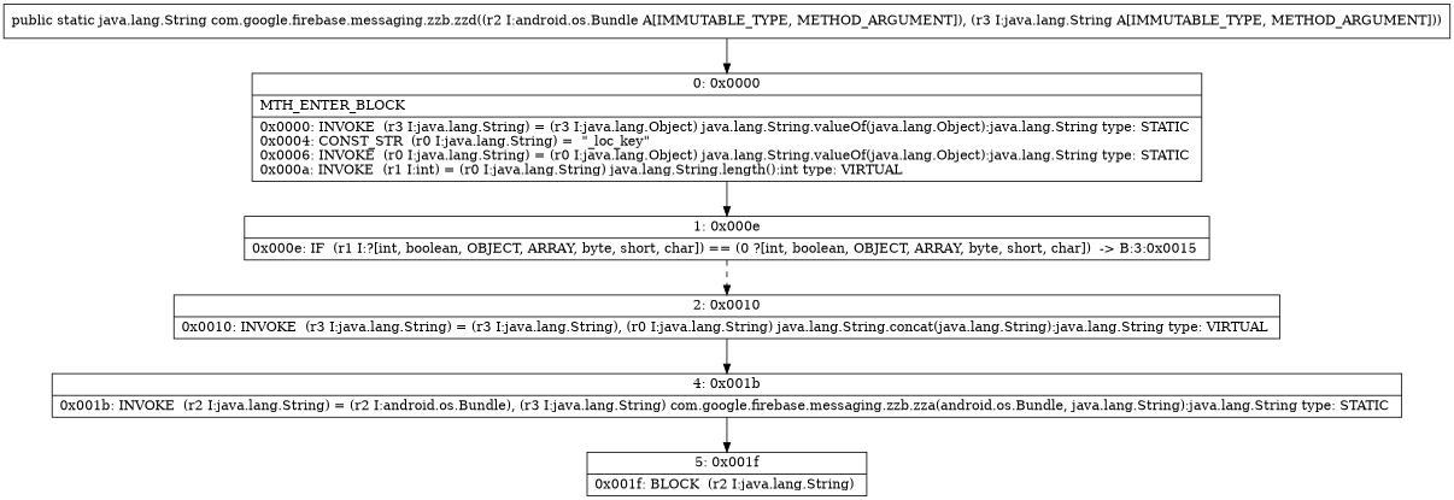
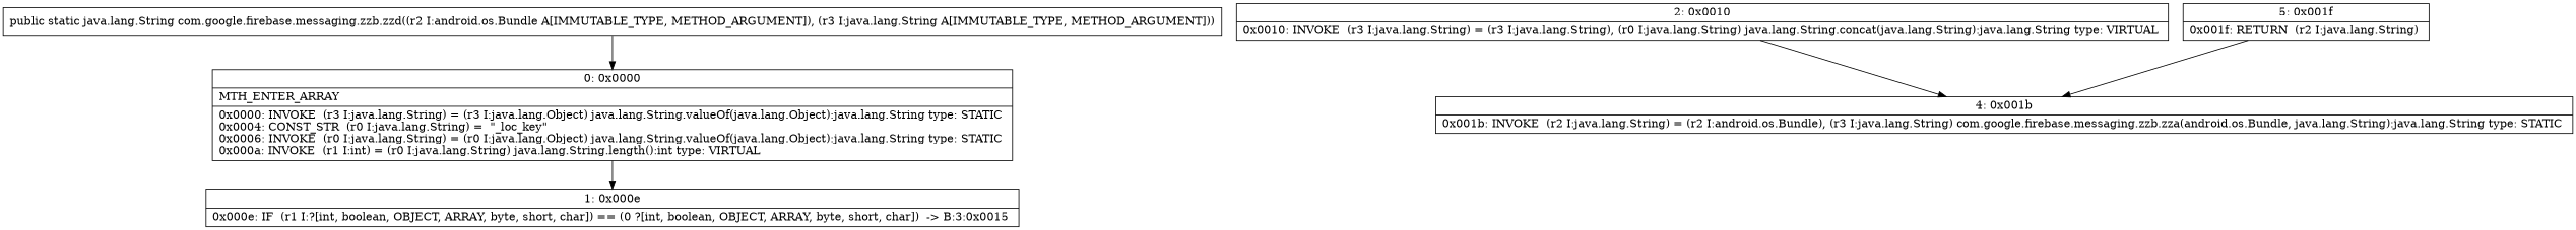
  digraph {
    node [shape=record]
-   n1 [label="{0\:\ 0x0000|MTH_ENTER_BLOCK\l|0x0000: INVOKE  (r3 I:java.lang.String) = (r3 I:java.lang.Object) java.lang.String.valueOf(java.lang.Object):java.lang.String type: STATIC \l0x0004: CONST_STR  (r0 I:java.lang.String) =  \"_loc_key\" \l0x0006: INVOKE  (r0 I:java.lang.String) = (r0 I:java.lang.Object) java.lang.String.valueOf(java.lang.Object):java.lang.String type: STATIC \l0x000a: INVOKE  (r1 I:int) = (r0 I:java.lang.String) java.lang.String.length():int type: VIRTUAL \l}"]
+   n1 [label="{0\:\ 0x0000|MTH_ENTER_ARRAY\l|0x0000: INVOKE  (r3 I:java.lang.String) = (r3 I:java.lang.Object) java.lang.String.valueOf(java.lang.Object):java.lang.String type: STATIC \l0x0004: CONST_STR  (r0 I:java.lang.String) =  \"_loc_key\" \l0x0006: INVOKE  (r0 I:java.lang.String) = (r0 I:java.lang.Object) java.lang.String.valueOf(java.lang.Object):java.lang.String type: STATIC \l0x000a: INVOKE  (r1 I:int) = (r0 I:java.lang.String) java.lang.String.length():int type: VIRTUAL \l}"]
    n2 [label="{1\:\ 0x000e|0x000e: IF  (r1 I:?[int, boolean, OBJECT, ARRAY, byte, short, char]) == (0 ?[int, boolean, OBJECT, ARRAY, byte, short, char])  \-\> B:3:0x0015 \l}"]
    n3 [label="{2\:\ 0x0010|0x0010: INVOKE  (r3 I:java.lang.String) = (r3 I:java.lang.String), (r0 I:java.lang.String) java.lang.String.concat(java.lang.String):java.lang.String type: VIRTUAL \l}"]
    n4 [label="{4\:\ 0x001b|0x001b: INVOKE  (r2 I:java.lang.String) = (r2 I:android.os.Bundle), (r3 I:java.lang.String) com.google.firebase.messaging.zzb.zza(android.os.Bundle, java.lang.String):java.lang.String type: STATIC \l}"]
-   n5 [label="{5\:\ 0x001f|0x001f: BLOCK  (r2 I:java.lang.String) \l}"]
+   n5 [label="{5\:\ 0x001f|0x001f: RETURN  (r2 I:java.lang.String) \l}"]
    n6 [label="{public static java.lang.String com.google.firebase.messaging.zzb.zzd((r2 I:android.os.Bundle A[IMMUTABLE_TYPE, METHOD_ARGUMENT]), (r3 I:java.lang.String A[IMMUTABLE_TYPE, METHOD_ARGUMENT])) }"]
    n1 -> n2
-   n2 -> n3 [style=dashed]
    n3 -> n4
-   n4 -> n5
+   n5 -> n4
    n6 -> n1
  }
